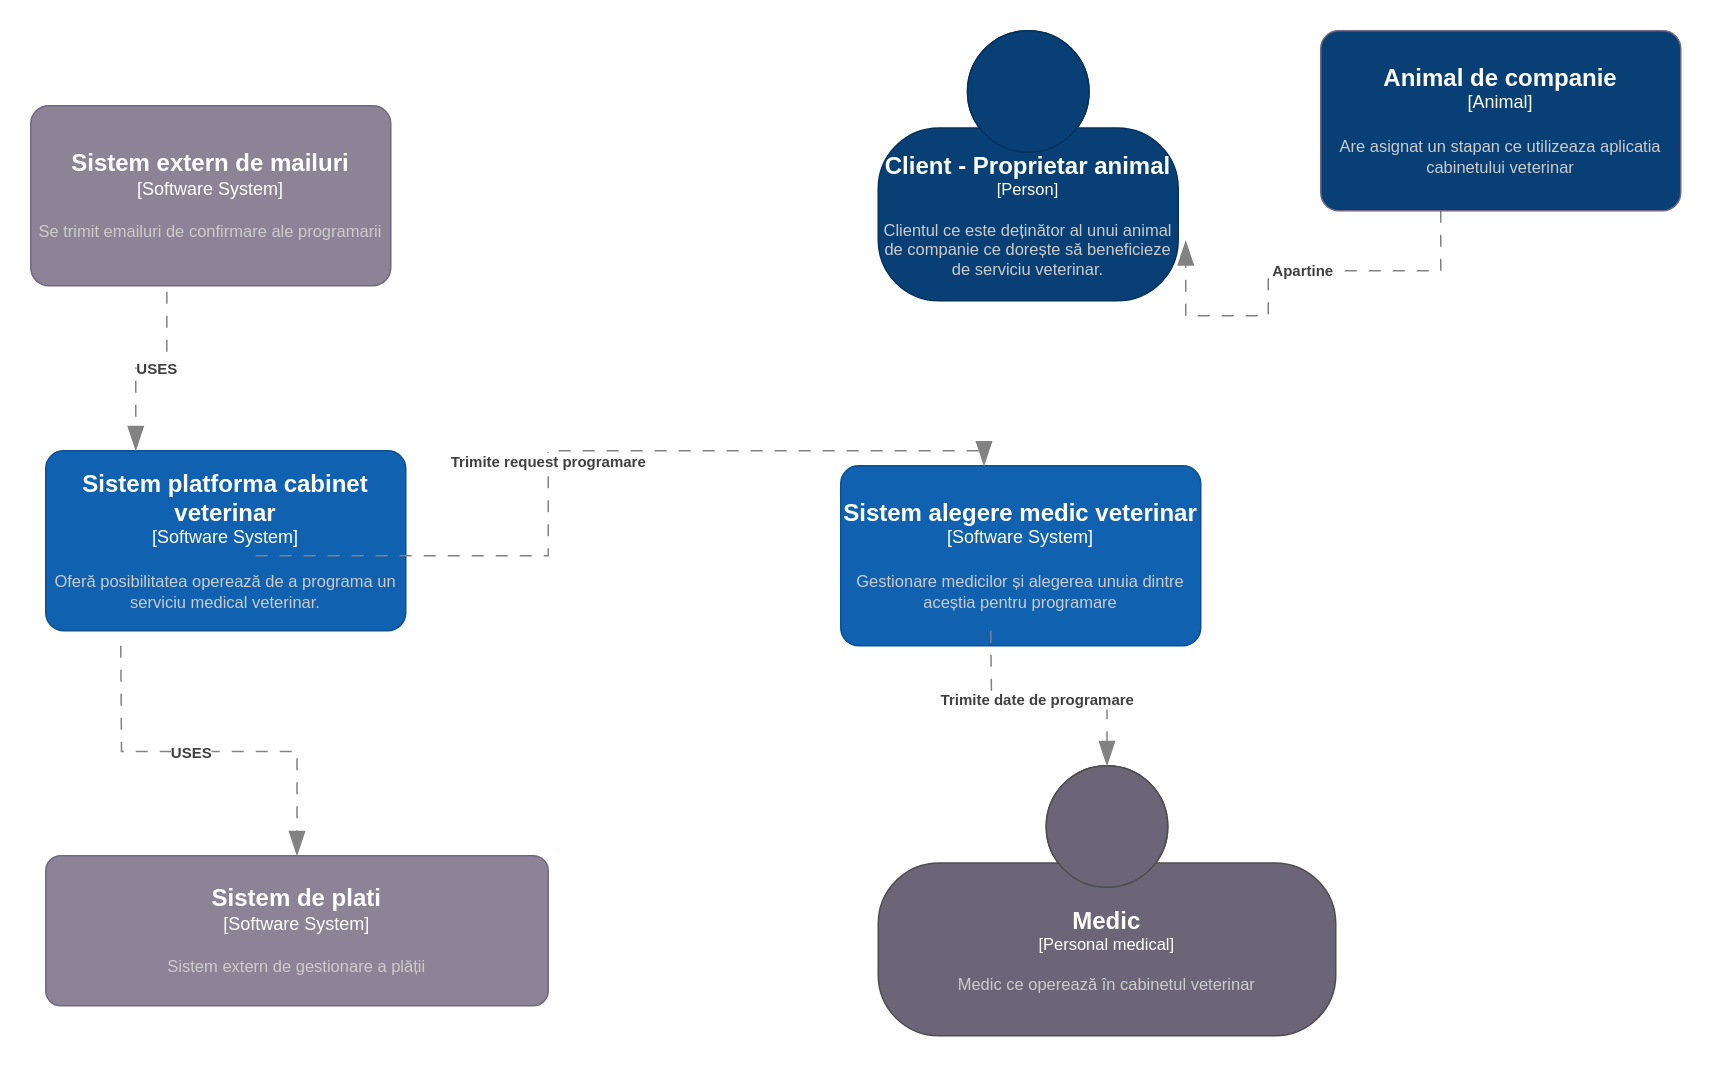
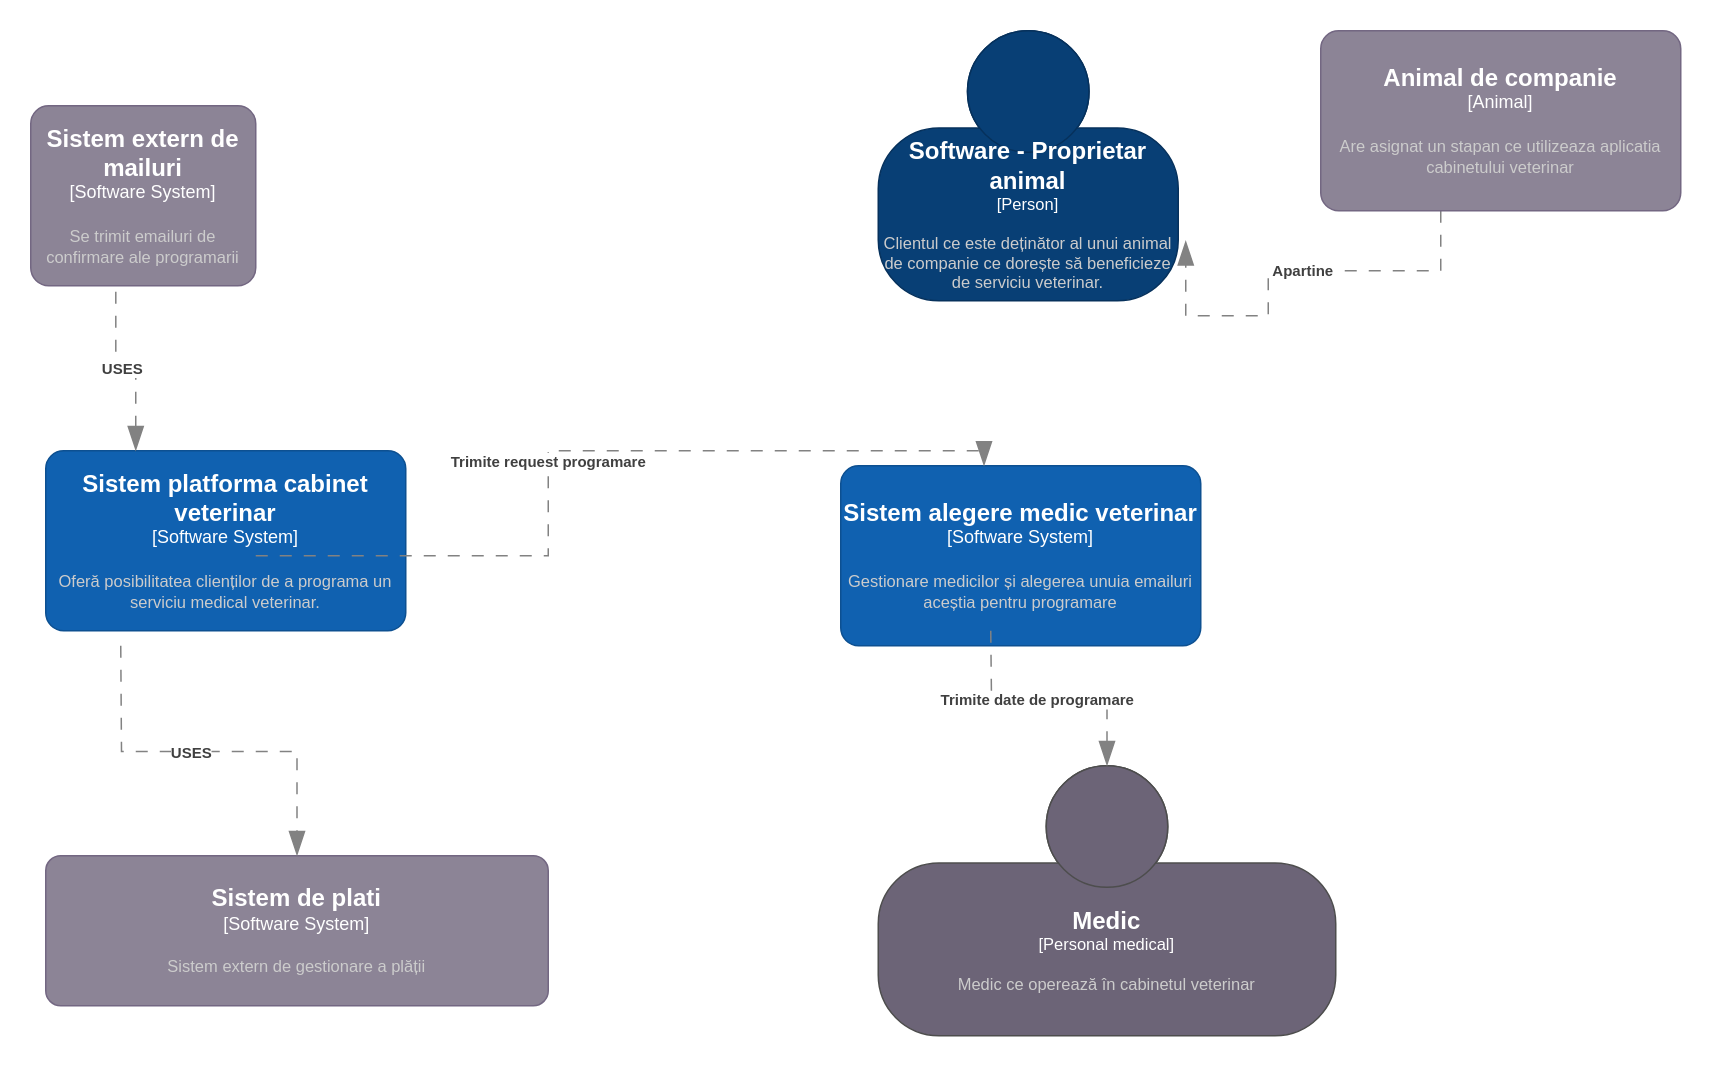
  <mxCell id="0" />
  <mxCell id="1" parent="0" />
- <mxCell id="2" value="&lt;font style=&quot;font-size: 16px&quot;&gt;&lt;b&gt;Client - Proprietar animal&lt;/b&gt;&lt;/font&gt;&lt;div&gt;[Person]&lt;/div&gt;&lt;br&gt;&lt;div&gt;&lt;font style=&quot;font-size: 11px&quot;&gt;&lt;font color=&quot;#cccccc&quot;&gt;Clientul ce este deținător al unui animal de companie ce dorește să beneficieze de serviciu veterinar.&lt;/font&gt;&lt;/div&gt;" style="html=1;fontSize=11;dashed=0;whiteSpace=wrap;fillColor=#083F75;strokeColor=#06315C;fontColor=#ffffff;shape=mxgraph.c4.person2;align=center;metaEdit=1;points=[[0.5,0,0],[1,0.5,0],[1,0.75,0],[0.75,1,0],[0.5,1,0],[0.25,1,0],[0,0.75,0],[0,0.5,0]];resizable=0;" vertex="1" parent="1"><mxGeometry x="585" y="20" width="200" height="180" as="geometry" /></mxCell>
- <mxCell id="3" value="&lt;font style=&quot;font-size: 16px&quot;&gt;&lt;b&gt;Sistem platforma cabinet veterinar&lt;/b&gt;&lt;/font&gt;&lt;div&gt;[Software System]&lt;/div&gt;&lt;br&gt;&lt;div&gt;&lt;font style=&quot;font-size: 11px&quot;&gt;&lt;font color=&quot;#cccccc&quot;&gt;Oferă posibilitatea operează de a programa un serviciu medical veterinar.&lt;/font&gt;&lt;/div&gt;" style="rounded=1;whiteSpace=wrap;html=1;labelBackgroundColor=none;fillColor=#1061B0;fontColor=#ffffff;align=center;arcSize=10;strokeColor=#0D5091;metaEdit=1;resizable=0;points=[[0.25,0,0],[0.5,0,0],[0.75,0,0],[1,0.25,0],[1,0.5,0],[1,0.75,0],[0.75,1,0],[0.5,1,0],[0.25,1,0],[0,0.75,0],[0,0.5,0],[0,0.25,0]];" vertex="1" parent="1"><mxGeometry x="30" width="240" height="120" as="geometry" y="300" /></mxCell>
+ <mxCell id="2" value="&lt;font style=&quot;font-size: 16px&quot;&gt;&lt;b&gt;Software - Proprietar animal&lt;/b&gt;&lt;/font&gt;&lt;div&gt;[Person]&lt;/div&gt;&lt;br&gt;&lt;div&gt;&lt;font style=&quot;font-size: 11px&quot;&gt;&lt;font color=&quot;#cccccc&quot;&gt;Clientul ce este deținător al unui animal de companie ce dorește să beneficieze de serviciu veterinar.&lt;/font&gt;&lt;/div&gt;" style="html=1;fontSize=11;dashed=0;whiteSpace=wrap;fillColor=#083F75;strokeColor=#06315C;fontColor=#ffffff;shape=mxgraph.c4.person2;align=center;metaEdit=1;points=[[0.5,0,0],[1,0.5,0],[1,0.75,0],[0.75,1,0],[0.5,1,0],[0.25,1,0],[0,0.75,0],[0,0.5,0]];resizable=0;" vertex="1" parent="1"><mxGeometry x="585" y="20" width="200" height="180" as="geometry" /></mxCell>
+ <mxCell id="3" value="&lt;font style=&quot;font-size: 16px&quot;&gt;&lt;b&gt;Sistem platforma cabinet veterinar&lt;/b&gt;&lt;/font&gt;&lt;div&gt;[Software System]&lt;/div&gt;&lt;br&gt;&lt;div&gt;&lt;font style=&quot;font-size: 11px&quot;&gt;&lt;font color=&quot;#cccccc&quot;&gt;Oferă posibilitatea clienților de a programa un serviciu medical veterinar.&lt;/font&gt;&lt;/div&gt;" style="rounded=1;whiteSpace=wrap;html=1;labelBackgroundColor=none;fillColor=#1061B0;fontColor=#ffffff;align=center;arcSize=10;strokeColor=#0D5091;metaEdit=1;resizable=0;points=[[0.25,0,0],[0.5,0,0],[0.75,0,0],[1,0.25,0],[1,0.5,0],[1,0.75,0],[0.75,1,0],[0.5,1,0],[0.25,1,0],[0,0.75,0],[0,0.5,0],[0,0.25,0]];" vertex="1" parent="1"><mxGeometry x="30" width="240" height="120" as="geometry" y="300" /></mxCell>
  <mxCell id="4" value="&lt;font style=&quot;font-size: 16px&quot;&gt;&lt;b&gt;Sistem de plati&lt;/b&gt;&lt;/font&gt;&lt;div&gt;[Software System]&lt;/div&gt;&lt;br&gt;&lt;div&gt;&lt;font style=&quot;font-size: 11px&quot;&gt;&lt;font color=&quot;#cccccc&quot;&gt;Sistem extern de gestionare a plății&lt;/font&gt;&lt;/div&gt;" style="rounded=1;whiteSpace=wrap;html=1;labelBackgroundColor=none;fillColor=#8C8496;fontColor=#ffffff;align=center;arcSize=10;strokeColor=#736782;metaEdit=1;resizable=0;points=[[0.25,0,0],[0.5,0,0],[0.75,0,0],[1,0.25,0],[1,0.5,0],[1,0.75,0],[0.75,1,0],[0.5,1,0],[0.25,1,0],[0,0.75,0],[0,0.5,0],[0,0.25,0]];" vertex="1" parent="1"><mxGeometry x="30" y="570" width="335" height="100" as="geometry" /></mxCell>
  <mxCell id="5" value="&lt;div style=&quot;text-align: left&quot;&gt;&lt;div style=&quot;text-align: center&quot;&gt;&lt;b&gt;USES&lt;/b&gt;&lt;/div&gt;" style="endArrow=blockThin;html=1;fontSize=10;fontColor=#404040;strokeWidth=1;endFill=1;strokeColor=#828282;elbow=vertical;metaEdit=1;endSize=14;startSize=14;jumpStyle=arc;jumpSize=16;rounded=0;edgeStyle=orthogonalEdgeStyle;entryX=0.5;entryY=0;entryDx=0;entryDy=0;entryPerimeter=0;dashed=1;dashPattern=8 8;exitX=0;exitY=0.75;exitDx=0;exitDy=0;exitPerimeter=0;" edge="1" parent="1" target="4"><mxGeometry x="-0.086" width="240" relative="1" as="geometry"><mxPoint x="80" y="430" as="sourcePoint" /><mxPoint x="-290" y="495" as="targetPoint" /><mxPoint as="offset" /></mxGeometry></mxCell>
- <mxCell id="6" value="&lt;font style=&quot;font-size: 16px&quot;&gt;&lt;b&gt;Sistem extern de mailuri&lt;/b&gt;&lt;/font&gt;&lt;div&gt;[Software System]&lt;/div&gt;&lt;br&gt;&lt;div&gt;&lt;font style=&quot;font-size: 11px&quot;&gt;&lt;font color=&quot;#cccccc&quot;&gt;Se trimit emailuri de confirmare ale programarii&lt;/font&gt;&lt;/div&gt;" style="rounded=1;whiteSpace=wrap;html=1;labelBackgroundColor=none;fillColor=#8C8496;fontColor=#ffffff;align=center;arcSize=10;strokeColor=#736782;metaEdit=1;resizable=0;points=[[0.25,0,0],[0.5,0,0],[0.75,0,0],[1,0.25,0],[1,0.5,0],[1,0.75,0],[0.75,1,0],[0.5,1,0],[0.25,1,0],[0,0.75,0],[0,0.5,0],[0,0.25,0]];" vertex="1" parent="1"><mxGeometry x="20" y="70" width="240" height="120" as="geometry" /></mxCell>
+ <mxCell id="6" value="&lt;font style=&quot;font-size: 16px&quot;&gt;&lt;b&gt;Sistem extern de mailuri&lt;/b&gt;&lt;/font&gt;&lt;div&gt;[Software System]&lt;/div&gt;&lt;br&gt;&lt;div&gt;&lt;font style=&quot;font-size: 11px&quot;&gt;&lt;font color=&quot;#cccccc&quot;&gt;Se trimit emailuri de confirmare ale programarii&lt;/font&gt;&lt;/div&gt;" style="rounded=1;whiteSpace=wrap;html=1;labelBackgroundColor=none;fillColor=#8C8496;fontColor=#ffffff;align=center;arcSize=10;strokeColor=#736782;metaEdit=1;resizable=0;points=[[0.25,0,0],[0.5,0,0],[0.75,0,0],[1,0.25,0],[1,0.5,0],[1,0.75,0],[0.75,1,0],[0.5,1,0],[0.25,1,0],[0,0.75,0],[0,0.5,0],[0,0.25,0]];" vertex="1" parent="1"><mxGeometry x="20" y="70" width="150" height="120" as="geometry" /></mxCell>
  <mxCell id="7" value="&lt;div style=&quot;text-align: left&quot;&gt;&lt;div style=&quot;text-align: center&quot;&gt;&lt;b&gt;USES&lt;/b&gt;&lt;/div&gt;" style="endArrow=blockThin;html=1;fontSize=10;fontColor=#404040;strokeWidth=1;endFill=1;strokeColor=#828282;elbow=vertical;metaEdit=1;endSize=14;startSize=14;jumpStyle=arc;jumpSize=16;rounded=0;edgeStyle=orthogonalEdgeStyle;entryX=0.25;entryY=0;entryDx=0;entryDy=0;entryPerimeter=0;dashed=1;dashPattern=8 8;exitX=0.378;exitY=1.033;exitDx=0;exitDy=0;exitPerimeter=0;" edge="1" parent="1" source="6" target="3"><mxGeometry x="-0.086" width="240" relative="1" as="geometry"><mxPoint x="20" y="167.5" as="sourcePoint" /><mxPoint x="-350" y="232.5" as="targetPoint" /><mxPoint as="offset" /></mxGeometry></mxCell>
- <mxCell id="8" value="&lt;font style=&quot;font-size: 16px&quot;&gt;&lt;b&gt;Sistem alegere medic veterinar&lt;/b&gt;&lt;/font&gt;&lt;div&gt;[Software System]&lt;/div&gt;&lt;br&gt;&lt;div&gt;&lt;font style=&quot;font-size: 11px&quot;&gt;&lt;font color=&quot;#cccccc&quot;&gt;Gestionare medicilor și alegerea unuia dintre aceștia pentru programare&lt;/font&gt;&lt;/div&gt;" style="rounded=1;whiteSpace=wrap;html=1;labelBackgroundColor=none;fillColor=#1061B0;fontColor=#ffffff;align=center;arcSize=10;strokeColor=#0D5091;metaEdit=1;resizable=0;points=[[0.25,0,0],[0.5,0,0],[0.75,0,0],[1,0.25,0],[1,0.5,0],[1,0.75,0],[0.75,1,0],[0.5,1,0],[0.25,1,0],[0,0.75,0],[0,0.5,0],[0,0.25,0]];" vertex="1" parent="1"><mxGeometry x="560" y="310" width="240" height="120" as="geometry" /></mxCell>
+ <mxCell id="8" value="&lt;font style=&quot;font-size: 16px&quot;&gt;&lt;b&gt;Sistem alegere medic veterinar&lt;/b&gt;&lt;/font&gt;&lt;div&gt;[Software System]&lt;/div&gt;&lt;br&gt;&lt;div&gt;&lt;font style=&quot;font-size: 11px&quot;&gt;&lt;font color=&quot;#cccccc&quot;&gt;Gestionare medicilor și alegerea unuia emailuri aceștia pentru programare&lt;/font&gt;&lt;/div&gt;" style="rounded=1;whiteSpace=wrap;html=1;labelBackgroundColor=none;fillColor=#1061B0;fontColor=#ffffff;align=center;arcSize=10;strokeColor=#0D5091;metaEdit=1;resizable=0;points=[[0.25,0,0],[0.5,0,0],[0.75,0,0],[1,0.25,0],[1,0.5,0],[1,0.75,0],[0.75,1,0],[0.5,1,0],[0.25,1,0],[0,0.75,0],[0,0.5,0],[0,0.25,0]];" vertex="1" parent="1"><mxGeometry x="560" y="310" width="240" height="120" as="geometry" /></mxCell>
  <mxCell id="9" value="&lt;div style=&quot;text-align: left&quot;&gt;&lt;div style=&quot;text-align: center&quot;&gt;&lt;b&gt;Trimite request programare&lt;/b&gt;&lt;/div&gt;" style="endArrow=blockThin;html=1;fontSize=10;fontColor=#404040;strokeWidth=1;endFill=1;strokeColor=#828282;elbow=vertical;metaEdit=1;endSize=14;startSize=14;jumpStyle=arc;jumpSize=16;rounded=0;edgeStyle=orthogonalEdgeStyle;entryX=0.398;entryY=0.001;entryDx=0;entryDy=0;entryPerimeter=0;dashed=1;dashPattern=8 8;" edge="1" parent="1" target="8"><mxGeometry x="-0.086" width="240" relative="1" as="geometry"><mxPoint x="170" y="370" as="sourcePoint" /><mxPoint x="50" y="430" as="targetPoint" /><mxPoint as="offset" /><Array as="points"><mxPoint x="365" y="370" /><mxPoint x="365" y="300" /><mxPoint x="655" y="300" /></Array></mxGeometry></mxCell>
  <mxCell id="10" value="&lt;font style=&quot;font-size: 16px&quot;&gt;&lt;b&gt;Medic&lt;/b&gt;&lt;/font&gt;&lt;div&gt;[Personal medical]&lt;/div&gt;&lt;br&gt;&lt;div&gt;&lt;font style=&quot;font-size: 11px&quot;&gt;&lt;font color=&quot;#cccccc&quot;&gt;Medic ce operează în cabinetul veterinar&lt;/font&gt;&lt;/div&gt;" style="html=1;fontSize=11;dashed=0;whiteSpace=wrap;fillColor=#6C6477;strokeColor=#4D4D4D;fontColor=#ffffff;shape=mxgraph.c4.person2;align=center;metaEdit=1;points=[[0.5,0,0],[1,0.5,0],[1,0.75,0],[0.75,1,0],[0.5,1,0],[0.25,1,0],[0,0.75,0],[0,0.5,0]];resizable=0;" vertex="1" parent="1"><mxGeometry x="585" y="510" width="305" height="180" as="geometry" /></mxCell>
  <mxCell id="11" value="&lt;div style=&quot;text-align: left&quot;&gt;&lt;div style=&quot;text-align: center&quot;&gt;&lt;b&gt;Trimite date de programare&lt;/b&gt;&lt;/div&gt;" style="endArrow=blockThin;html=1;fontSize=10;fontColor=#404040;strokeWidth=1;endFill=1;strokeColor=#828282;elbow=vertical;metaEdit=1;endSize=14;startSize=14;jumpStyle=arc;jumpSize=16;rounded=0;edgeStyle=orthogonalEdgeStyle;entryX=0.5;entryY=0;entryDx=0;entryDy=0;entryPerimeter=0;dashed=1;dashPattern=8 8;" edge="1" parent="1" target="10"><mxGeometry x="-0.086" width="240" relative="1" as="geometry"><mxPoint x="660" y="420" as="sourcePoint" /><mxPoint x="10" y="632.5" as="targetPoint" /><mxPoint as="offset" /></mxGeometry></mxCell>
  <mxCell id="12" value="&lt;div style=&quot;text-align: left&quot;&gt;&lt;div style=&quot;text-align: center&quot;&gt;&lt;b&gt;Apartine&lt;/b&gt;&lt;/div&gt;" style="endArrow=blockThin;html=1;fontSize=10;fontColor=#404040;strokeWidth=1;endFill=1;strokeColor=#828282;elbow=vertical;metaEdit=1;endSize=14;startSize=14;jumpStyle=arc;jumpSize=16;rounded=0;edgeStyle=orthogonalEdgeStyle;dashed=1;dashPattern=8 8;exitX=0;exitY=0.5;exitDx=0;exitDy=0;exitPerimeter=0;" edge="1" parent="1"><mxGeometry x="-0.09" width="240" relative="1" as="geometry"><mxPoint x="960" y="140" as="sourcePoint" /><mxPoint x="790" y="160" as="targetPoint" /><mxPoint as="offset" /><Array as="points"><mxPoint x="860" y="180" /><mxPoint x="845" y="180" /><mxPoint x="845" y="210" /><mxPoint x="790" y="210" /><mxPoint x="790" y="220" /></Array></mxGeometry></mxCell>
- <mxCell id="13" value="&lt;font style=&quot;font-size: 16px&quot;&gt;&lt;b&gt;Animal de companie&lt;/b&gt;&lt;/font&gt;&lt;div&gt;[Animal]&lt;/div&gt;&lt;br&gt;&lt;div&gt;&lt;font style=&quot;font-size: 11px&quot;&gt;&lt;font color=&quot;#cccccc&quot;&gt;Are asignat un stapan ce utilizeaza aplicatia cabinetului veterinar&lt;/font&gt;&lt;/div&gt;" style="rounded=1;whiteSpace=wrap;html=1;labelBackgroundColor=none;fillColor=#083f75;fontColor=#ffffff;align=center;arcSize=10;strokeColor=#736782;metaEdit=1;resizable=0;points=[[0.25,0,0],[0.5,0,0],[0.75,0,0],[1,0.25,0],[1,0.5,0],[1,0.75,0],[0.75,1,0],[0.5,1,0],[0.25,1,0],[0,0.75,0],[0,0.5,0],[0,0.25,0]];" vertex="1" parent="1"><mxGeometry x="880" y="20" width="240" height="120" as="geometry" /></mxCell>
+ <mxCell id="13" value="&lt;font style=&quot;font-size: 16px&quot;&gt;&lt;b&gt;Animal de companie&lt;/b&gt;&lt;/font&gt;&lt;div&gt;[Animal]&lt;/div&gt;&lt;br&gt;&lt;div&gt;&lt;font style=&quot;font-size: 11px&quot;&gt;&lt;font color=&quot;#cccccc&quot;&gt;Are asignat un stapan ce utilizeaza aplicatia cabinetului veterinar&lt;/font&gt;&lt;/div&gt;" style="rounded=1;whiteSpace=wrap;html=1;labelBackgroundColor=none;fillColor=#8C8496;fontColor=#ffffff;align=center;arcSize=10;strokeColor=#736782;metaEdit=1;resizable=0;points=[[0.25,0,0],[0.5,0,0],[0.75,0,0],[1,0.25,0],[1,0.5,0],[1,0.75,0],[0.75,1,0],[0.5,1,0],[0.25,1,0],[0,0.75,0],[0,0.5,0],[0,0.25,0]];" vertex="1" parent="1"><mxGeometry x="880" y="20" width="240" height="120" as="geometry" /></mxCell>
